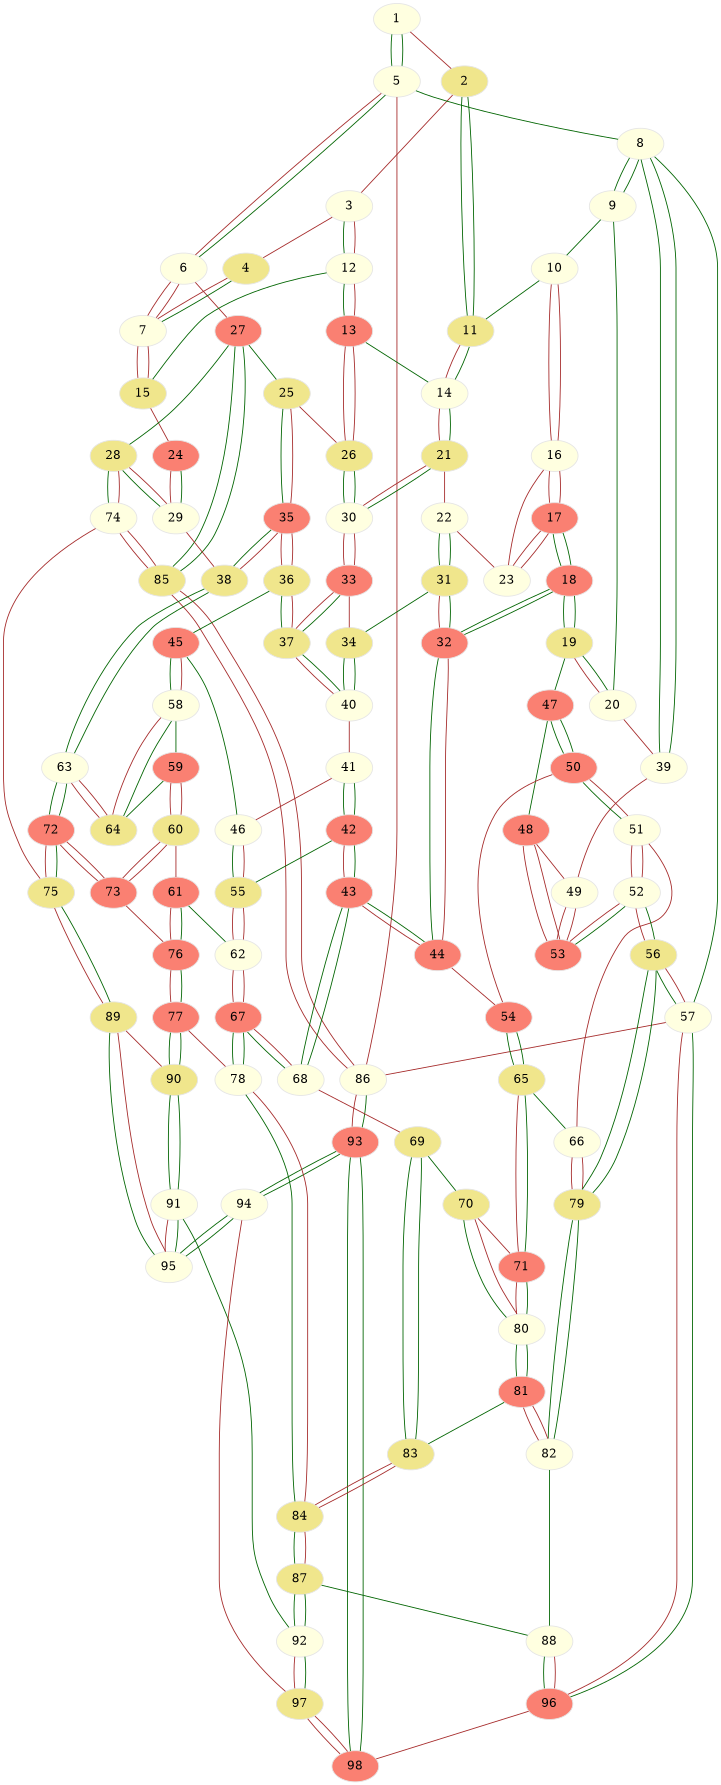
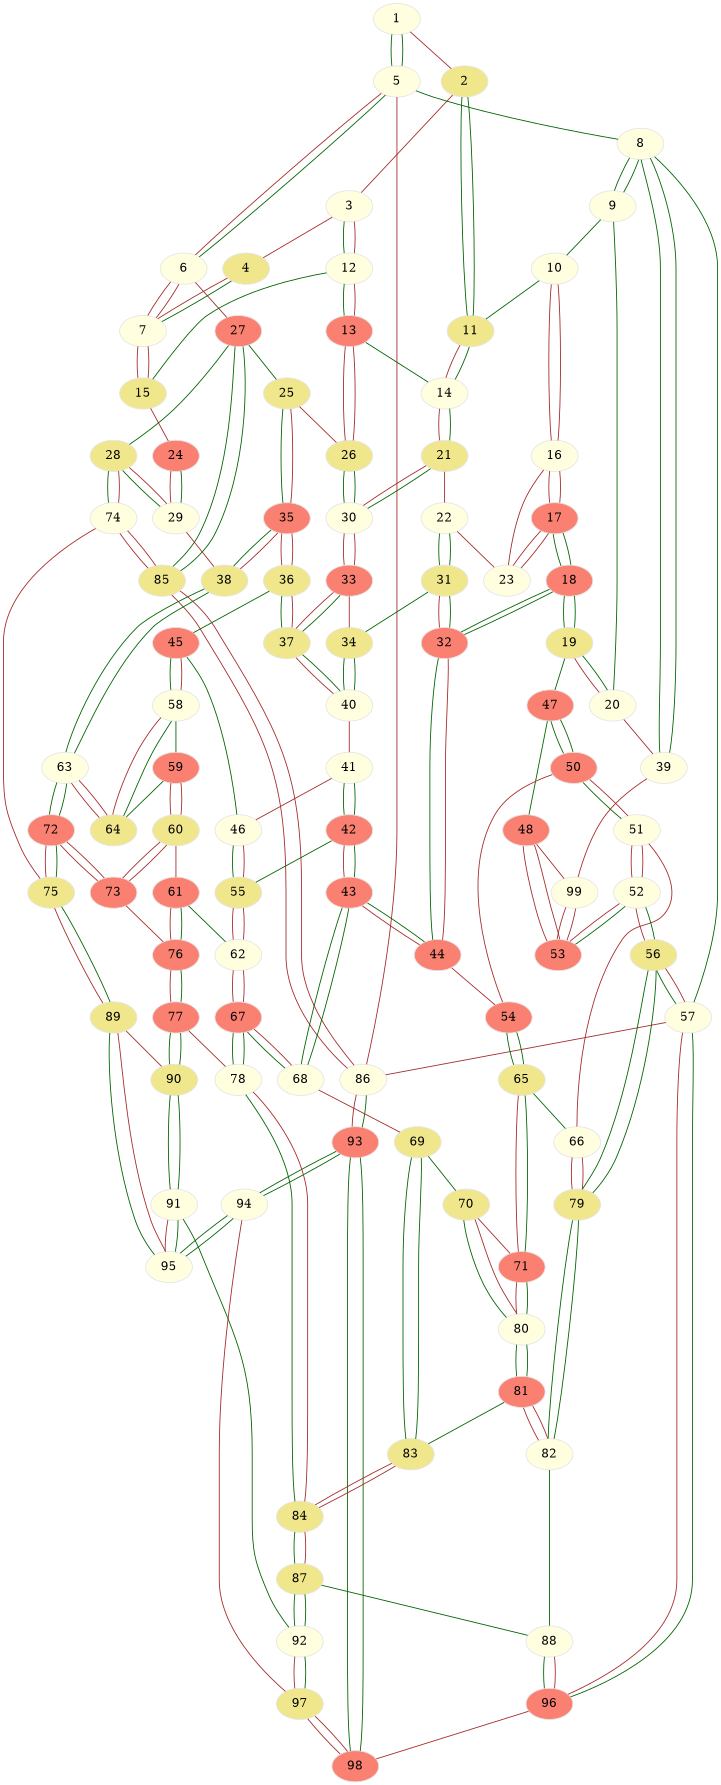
  graph {
    node [color=gray90 fillcolor=lightyellow style=filled]
    edge [color=darkgreen]
    2 [fillcolor=khaki]
    1
    5
    3
    11 [fillcolor=khaki]
    6
    8
    86
    4 [fillcolor=khaki]
    12
    14
    7
    15 [fillcolor=khaki]
    13 [fillcolor=salmon]
    27 [fillcolor=salmon]
    9
    39
    57
    93 [fillcolor=salmon]
    25 [fillcolor=khaki]
    28 [fillcolor=khaki]
    85 [fillcolor=khaki]
    24 [fillcolor=salmon]
    10
    20
-   49
+   49 [label=99]
    96 [fillcolor=salmon]
    16
    17 [fillcolor=salmon]
    23
    21 [fillcolor=khaki]
    26 [fillcolor=khaki]
    30
    22
    29
    18 [fillcolor=salmon]
    19 [fillcolor=khaki]
    32 [fillcolor=salmon]
    47 [fillcolor=salmon]
    44 [fillcolor=salmon]
    48 [fillcolor=salmon]
    50 [fillcolor=salmon]
    31 [fillcolor=khaki]
    33 [fillcolor=salmon]
    34 [fillcolor=khaki]
    35 [fillcolor=salmon]
    38 [fillcolor=khaki]
    36 [fillcolor=khaki]
    74
    75 [fillcolor=khaki]
    63
    37 [fillcolor=khaki]
    40
    54 [fillcolor=salmon]
    41
    45 [fillcolor=salmon]
    46
    58
    64 [fillcolor=khaki]
    72 [fillcolor=salmon]
    53 [fillcolor=salmon]
    42 [fillcolor=salmon]
    43 [fillcolor=salmon]
    55 [fillcolor=khaki]
    68
    62
    69 [fillcolor=khaki]
    65 [fillcolor=khaki]
    59 [fillcolor=salmon]
    51
    52
    66
    56 [fillcolor=khaki]
    79 [fillcolor=khaki]
    71 [fillcolor=salmon]
    67 [fillcolor=salmon]
    82
    98 [fillcolor=salmon]
    60 [fillcolor=khaki]
    61 [fillcolor=salmon]
    73 [fillcolor=salmon]
    76 [fillcolor=salmon]
    77 [fillcolor=salmon]
    78
    80
    84 [fillcolor=khaki]
    70 [fillcolor=khaki]
    83 [fillcolor=khaki]
    81 [fillcolor=salmon]
    89 [fillcolor=khaki]
    90 [fillcolor=khaki]
    95
    91
    87 [fillcolor=khaki]
    88
    92
    94
    97 [fillcolor=khaki]
    2 -- 3 [color=brown]
    2 -- 11
    2 -- 11
    1 -- 2 [color=brown]
    1 -- 5
    1 -- 5
    5 -- 6 [color=brown]
    5 -- 6
    5 -- 8
    5 -- 86 [color=brown]
    3 -- 4 [color=brown]
    3 -- 12
    3 -- 12 [color=brown]
    11 -- 14 [color=brown]
    11 -- 14
    6 -- 7 [color=brown]
    6 -- 7 [color=brown]
    6 -- 27 [color=brown]
    8 -- 9
    8 -- 9
    8 -- 39
    8 -- 39
    8 -- 57
    86 -- 93 [color=brown]
    86 -- 93
    4 -- 7 [color=brown]
    4 -- 7
    12 -- 15
    12 -- 13
    12 -- 13 [color=brown]
    14 -- 21 [color=brown]
    14 -- 21
    7 -- 15 [color=brown]
    7 -- 15 [color=brown]
    15 -- 24 [color=brown]
    13 -- 14
    13 -- 26 [color=brown]
    13 -- 26 [color=brown]
    27 -- 25
    27 -- 28
    27 -- 85
    27 -- 85
    9 -- 10
    9 -- 20
    39 -- 49 [color=brown]
    57 -- 86 [color=brown]
    57 -- 96 [color=brown]
    57 -- 96
    93 -- 98
    93 -- 98
    93 -- 94
    93 -- 94
    25 -- 26 [color=brown]
    25 -- 35
    25 -- 35 [color=brown]
    28 -- 29
    28 -- 29 [color=brown]
    28 -- 74
    28 -- 74 [color=brown]
    85 -- 86 [color=brown]
    85 -- 86 [color=brown]
    24 -- 29 [color=brown]
    24 -- 29
    10 -- 11
    10 -- 16 [color=brown]
    10 -- 16 [color=brown]
    20 -- 39 [color=brown]
    49 -- 53 [color=brown]
    49 -- 53 [color=brown]
    96 -- 98 [color=brown]
    16 -- 17 [color=brown]
    16 -- 17 [color=brown]
    16 -- 23 [color=brown]
    17 -- 23 [color=brown]
    17 -- 23 [color=brown]
    17 -- 18
    17 -- 18
    21 -- 30 [color=brown]
    21 -- 30
    21 -- 22 [color=brown]
    26 -- 30
    26 -- 30
    30 -- 33 [color=brown]
    30 -- 33 [color=brown]
    22 -- 23 [color=brown]
    22 -- 31
    22 -- 31
    29 -- 38 [color=brown]
    18 -- 19
    18 -- 19
    18 -- 32
    18 -- 32
    19 -- 20 [color=brown]
    19 -- 20
    19 -- 47
    32 -- 44
    32 -- 44 [color=brown]
    47 -- 48
    47 -- 50
    47 -- 50
    44 -- 54 [color=brown]
    48 -- 49 [color=brown]
    48 -- 53 [color=brown]
    48 -- 53 [color=brown]
    50 -- 54 [color=brown]
    50 -- 51
    50 -- 51 [color=brown]
    31 -- 32 [color=brown]
    31 -- 32
    31 -- 34
    33 -- 34 [color=brown]
    33 -- 37 [color=brown]
    33 -- 37
    34 -- 40
    34 -- 40
    35 -- 38
    35 -- 38 [color=brown]
    35 -- 36 [color=brown]
    35 -- 36 [color=brown]
    38 -- 63
    38 -- 63
    36 -- 37
    36 -- 37 [color=brown]
    36 -- 45
    74 -- 85 [color=brown]
    74 -- 85 [color=brown]
    74 -- 75 [color=brown]
    75 -- 89 [color=brown]
    75 -- 89
    63 -- 64 [color=brown]
    63 -- 64 [color=brown]
    63 -- 72
    63 -- 72
    37 -- 40 [color=brown]
    37 -- 40
    40 -- 41 [color=brown]
    54 -- 65
    54 -- 65
    41 -- 46 [color=brown]
    41 -- 42
    41 -- 42
    45 -- 46
    45 -- 58
    45 -- 58 [color=brown]
    46 -- 55
    46 -- 55 [color=brown]
    58 -- 64 [color=brown]
    58 -- 64
    58 -- 59
    72 -- 75 [color=brown]
    72 -- 75
    72 -- 73 [color=brown]
    72 -- 73 [color=brown]
    42 -- 43 [color=brown]
    42 -- 43
    42 -- 55
    43 -- 44 [color=brown]
    43 -- 44
    43 -- 68
    43 -- 68
    55 -- 62 [color=brown]
    55 -- 62 [color=brown]
    68 -- 69 [color=brown]
    62 -- 67 [color=brown]
    62 -- 67 [color=brown]
    69 -- 70
    69 -- 83
    69 -- 83
    65 -- 66
    65 -- 71 [color=brown]
    65 -- 71
    59 -- 64
    59 -- 60 [color=brown]
    59 -- 60 [color=brown]
    51 -- 52 [color=brown]
    51 -- 52 [color=brown]
    51 -- 66 [color=brown]
    52 -- 53 [color=brown]
    52 -- 53
    52 -- 56 [color=brown]
    52 -- 56
    66 -- 79 [color=brown]
    66 -- 79 [color=brown]
    56 -- 57
    56 -- 57 [color=brown]
    56 -- 79
    56 -- 79
    79 -- 82
    79 -- 82
    71 -- 80 [color=brown]
    71 -- 80
    67 -- 68
    67 -- 68 [color=brown]
    67 -- 78
    67 -- 78
    82 -- 88
    60 -- 61 [color=brown]
    60 -- 73 [color=brown]
    60 -- 73 [color=brown]
    61 -- 62
    61 -- 76 [color=brown]
    61 -- 76
    73 -- 76 [color=brown]
    76 -- 77 [color=brown]
    76 -- 77
    77 -- 78 [color=brown]
    77 -- 90
    77 -- 90
    78 -- 84
    78 -- 84 [color=brown]
    80 -- 81
    80 -- 81
    84 -- 87
    84 -- 87 [color=brown]
    70 -- 71 [color=brown]
    70 -- 80
    70 -- 80 [color=brown]
    83 -- 84 [color=brown]
    83 -- 84 [color=brown]
    81 -- 82 [color=brown]
    81 -- 82 [color=brown]
    81 -- 83
    89 -- 90 [color=brown]
    89 -- 95
    89 -- 95 [color=brown]
    90 -- 91
    90 -- 91
    91 -- 95 [color=brown]
    91 -- 95
    91 -- 92
    87 -- 88
    87 -- 92
    87 -- 92
    88 -- 96
    88 -- 96 [color=brown]
    92 -- 97 [color=brown]
    92 -- 97
    94 -- 95
    94 -- 95
    94 -- 97 [color=brown]
    97 -- 98 [color=brown]
    97 -- 98 [color=brown]
  }
